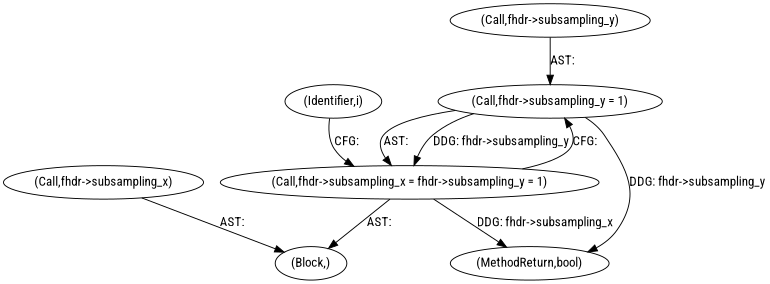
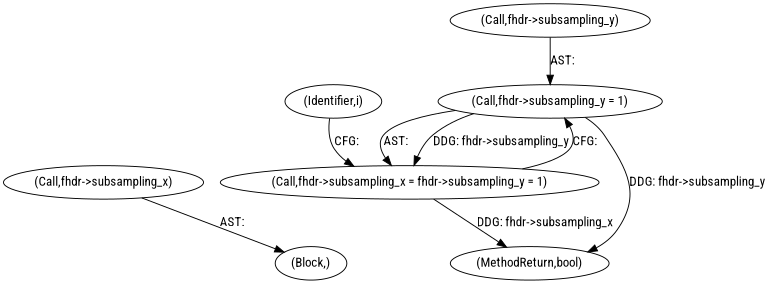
  digraph {
    fontname="Roboto Condensed"
    node [fontname="Roboto Condensed"]
    edge [fontname="Roboto Condensed"]
    n1 [label="(Call,fhdr->subsampling_y = 1)"]
    n2 [label="(Call,fhdr->subsampling_x = fhdr->subsampling_y = 1)"]
    n3 [label="(MethodReturn,bool)"]
    n4 [label="(Block,)"]
    n5 [label="(Identifier,i)"]
    n6 [label="(Call,fhdr->subsampling_x)"]
    n7 [label="(Call,fhdr->subsampling_y)"]
    n1 -> n2 [label="AST: "]
    n1 -> n2 [label="DDG: fhdr->subsampling_y"]
    n1 -> n3 [label="DDG: fhdr->subsampling_y"]
    n2 -> n1 [label="CFG: "]
    n2 -> n3 [label="DDG: fhdr->subsampling_x"]
-   n2 -> n4 [label="AST: "]
    n5 -> n2 [label="CFG: "]
    n6 -> n4 [label="AST: "]
    n7 -> n1 [label="AST: "]
  }
